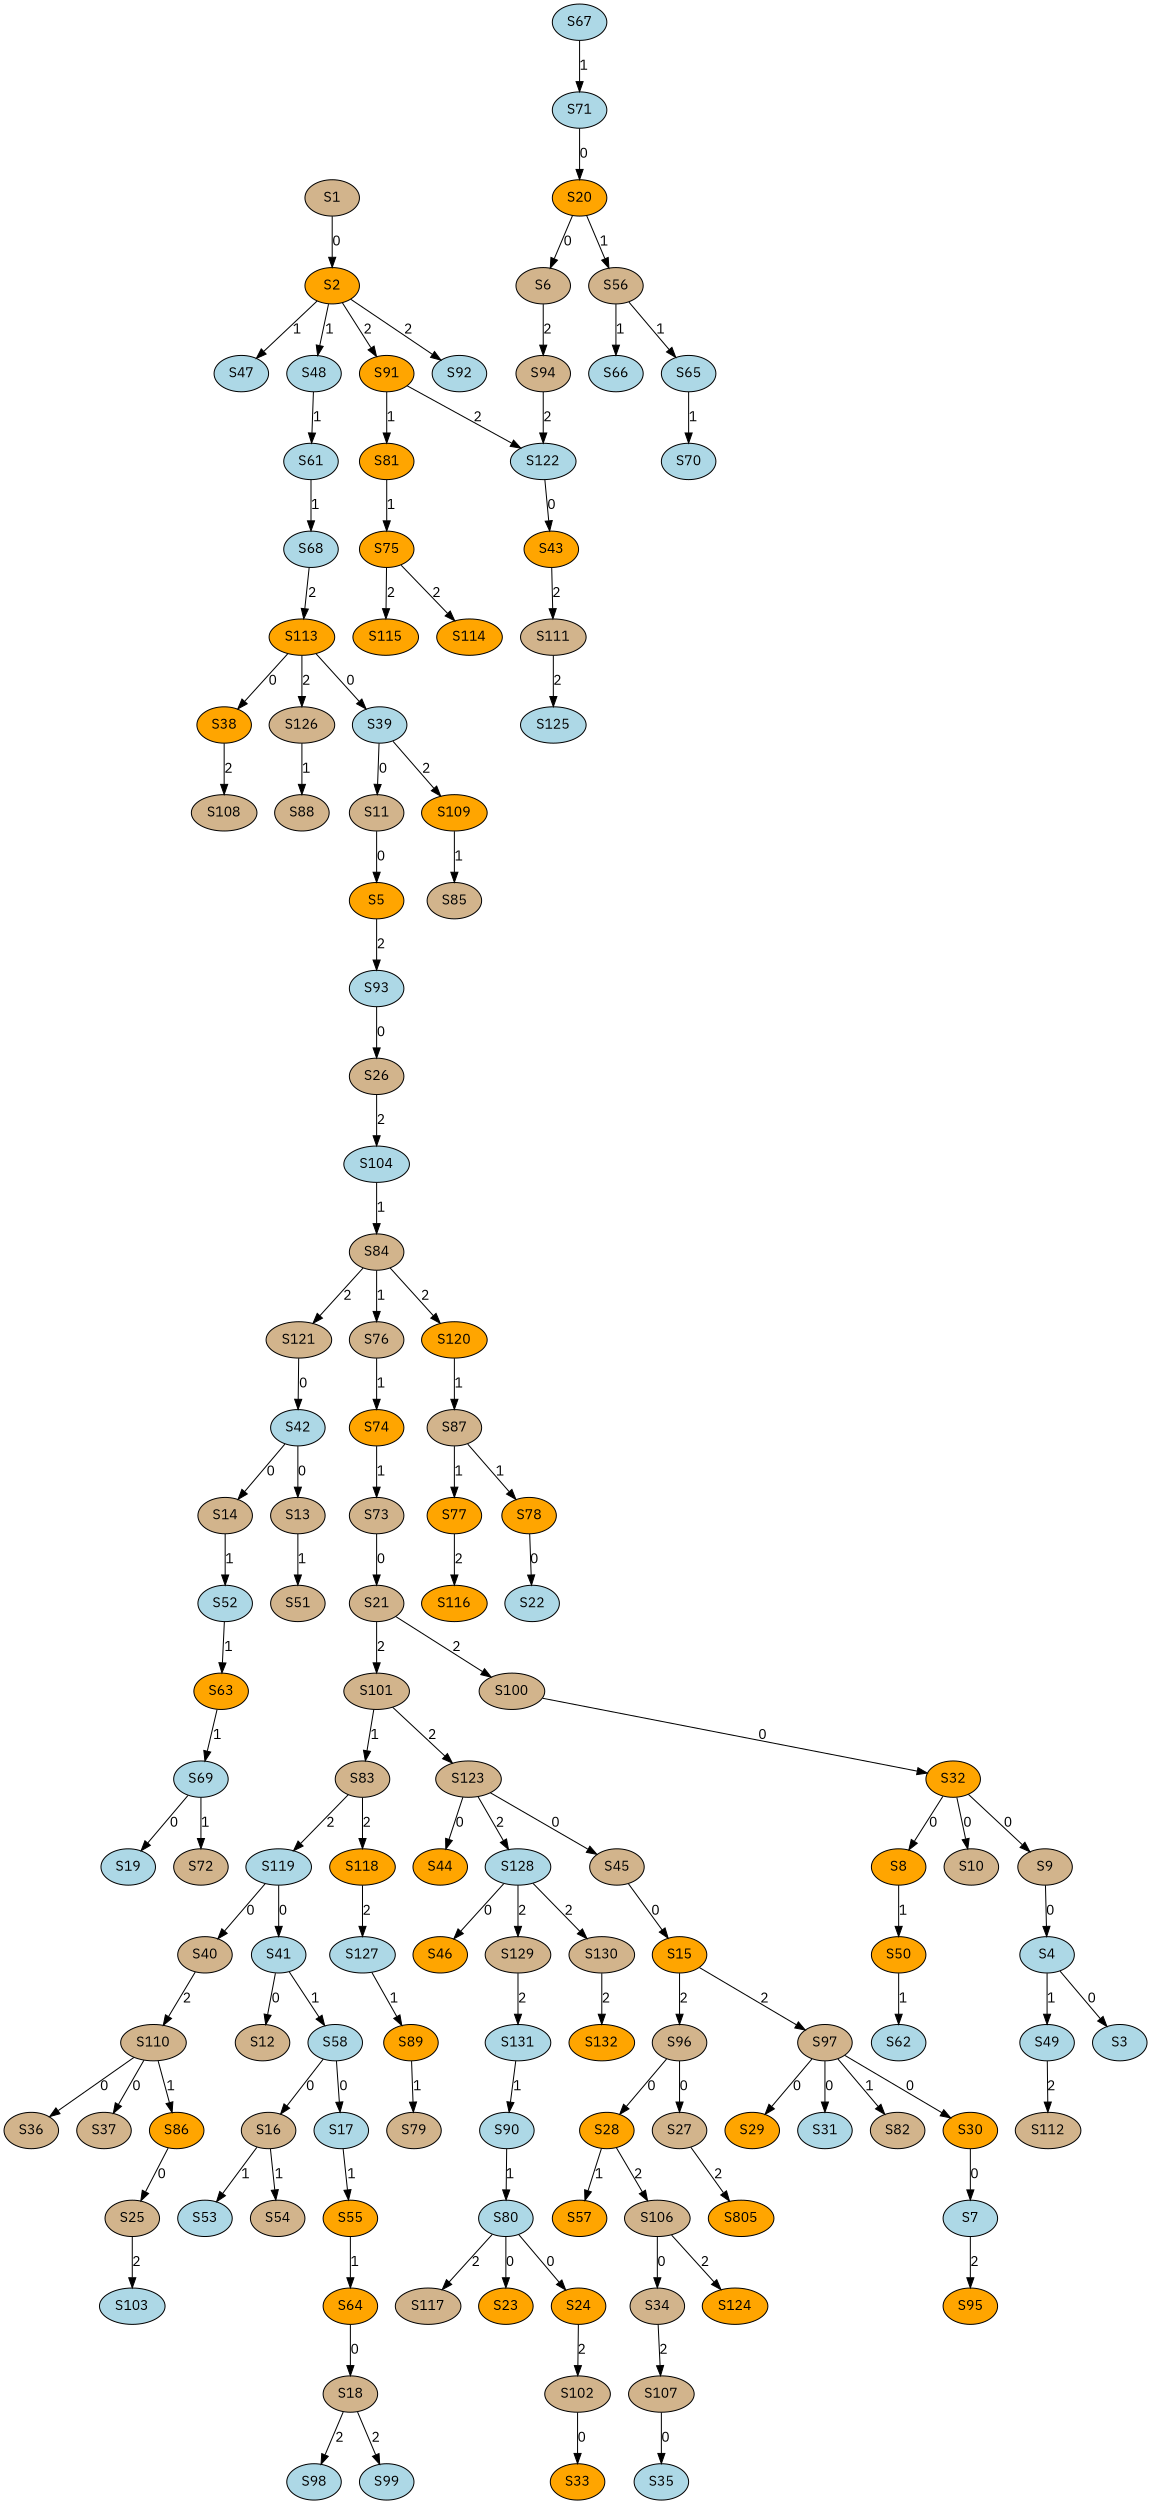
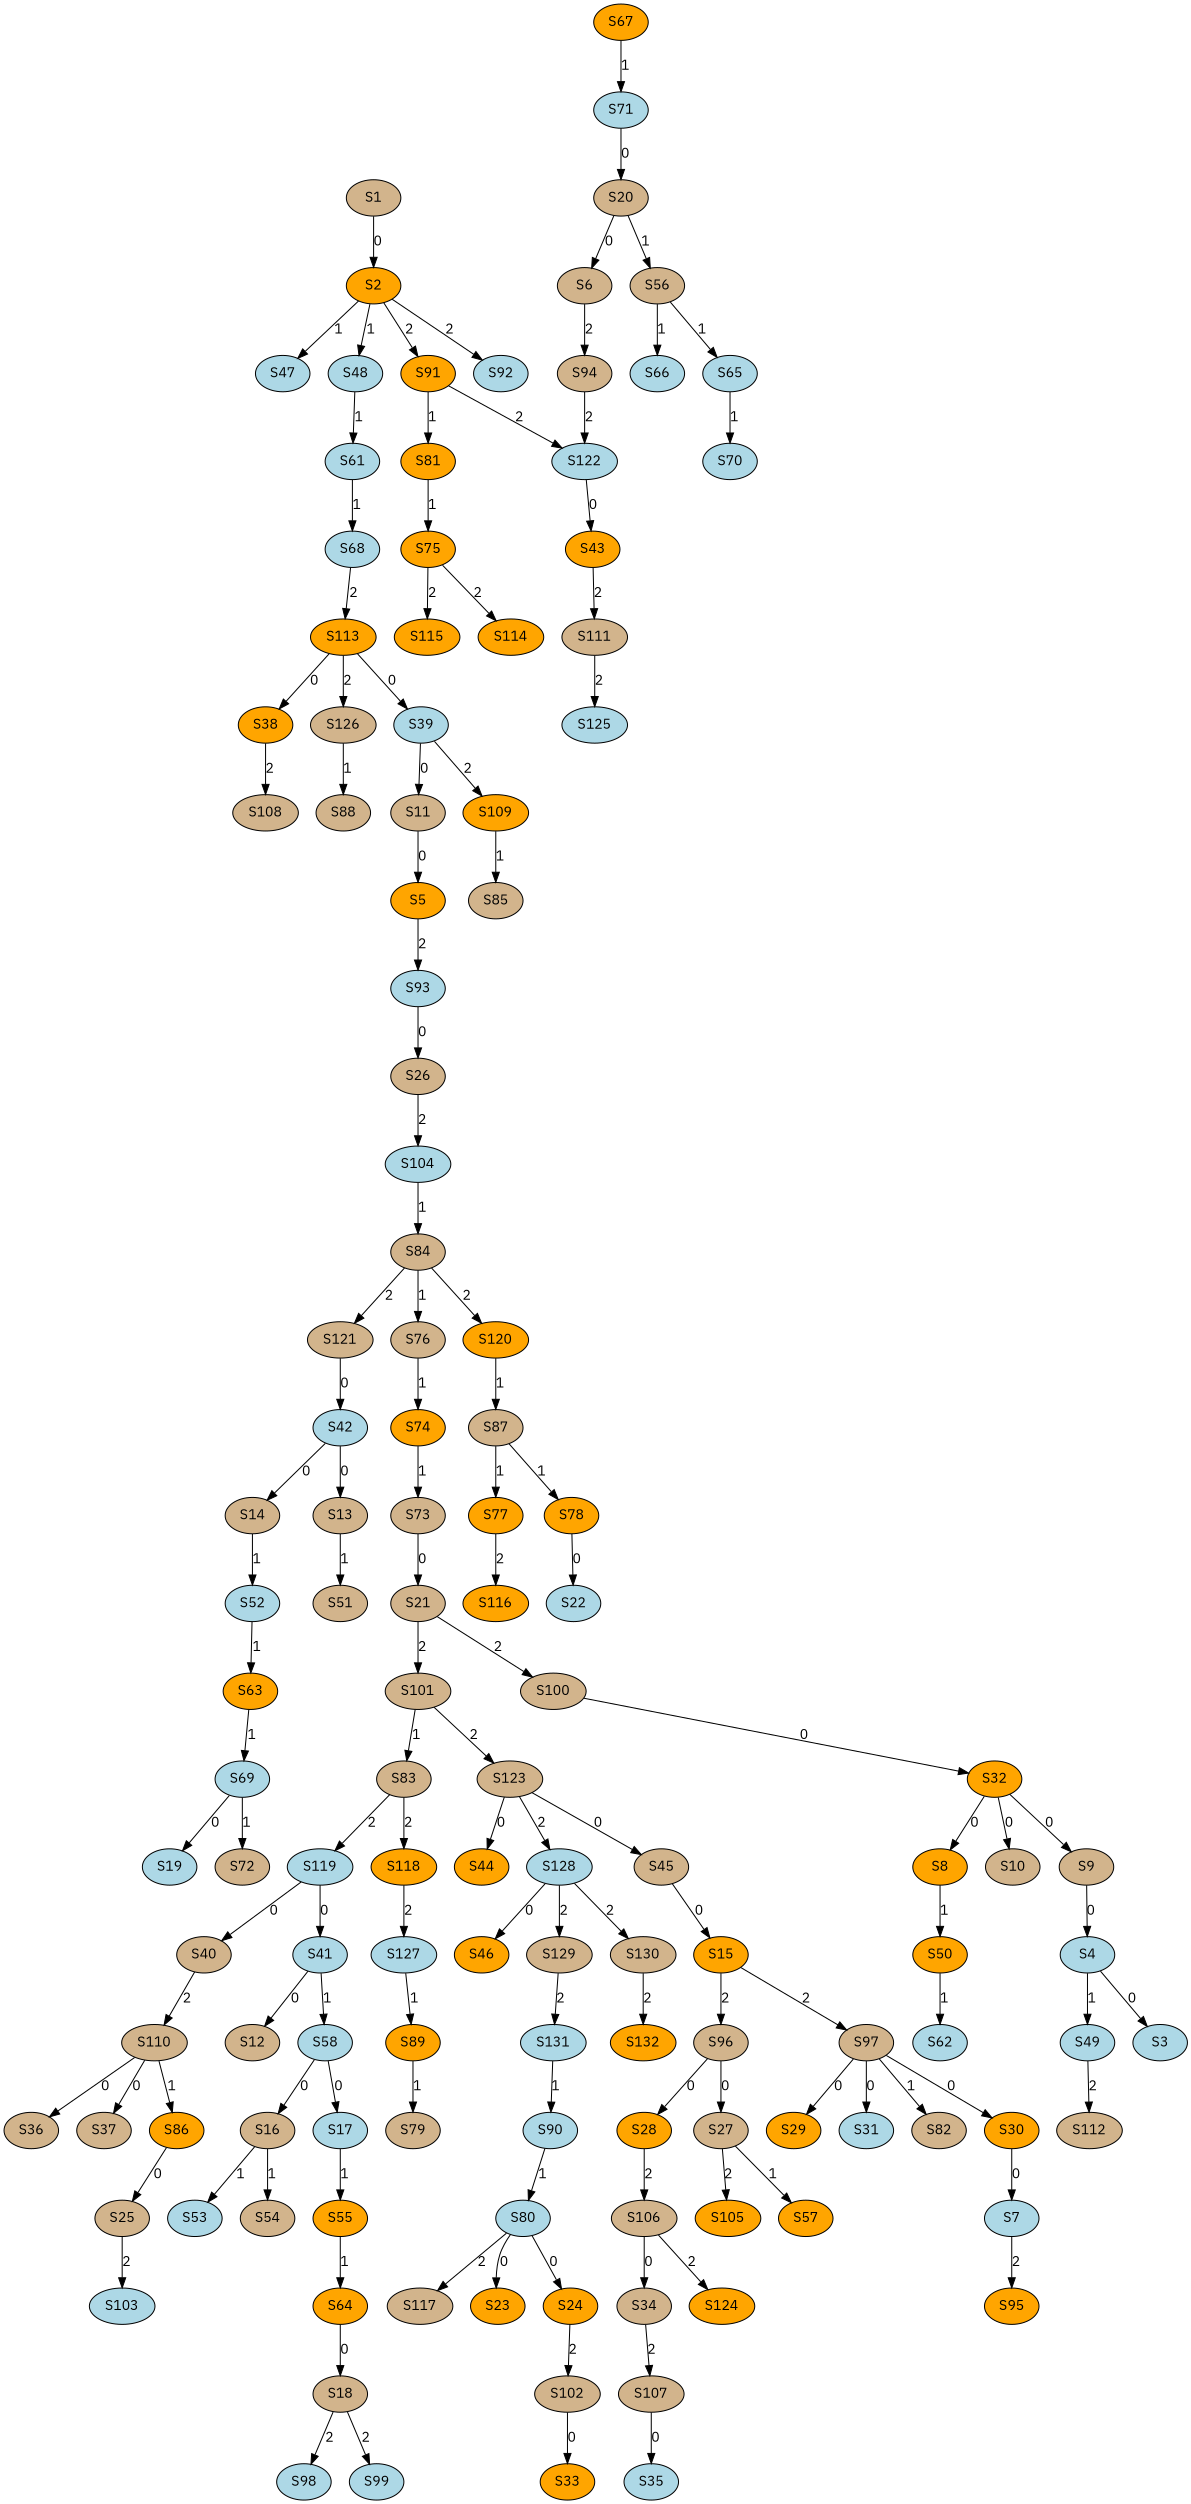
  strict digraph {
    fontname="IBM Plex Sans"
    node [fillcolor=tan fontname="IBM Plex Sans" style=filled]
    edge [fontname="IBM Plex Sans"]
    S2 [fillcolor=orange]
    S1
    S47 [fillcolor=lightblue]
    S48 [fillcolor=lightblue]
    S91 [fillcolor=orange]
    S92 [fillcolor=lightblue]
    S61 [fillcolor=lightblue]
    S122 [fillcolor=lightblue]
    S81 [fillcolor=orange]
    S4 [fillcolor=lightblue]
    S3 [fillcolor=lightblue]
    S49 [fillcolor=lightblue]
    S112
    S9
    S5 [fillcolor=orange]
    S11
    S93 [fillcolor=lightblue]
    S26
-   S20 [fillcolor=orange]
+   S20
    S6
    S56
    S94
    S65 [fillcolor=lightblue]
    S66 [fillcolor=lightblue]
    S30 [fillcolor=orange]
    S7 [fillcolor=lightblue]
    S95 [fillcolor=orange]
    S32 [fillcolor=orange]
    S8 [fillcolor=orange]
    S10
    S50 [fillcolor=orange]
    S62 [fillcolor=lightblue]
    S39 [fillcolor=lightblue]
    S109 [fillcolor=orange]
    S85
    S41 [fillcolor=lightblue]
    S12
    S58 [fillcolor=lightblue]
    S16
    S17 [fillcolor=lightblue]
    S42 [fillcolor=lightblue]
    S13
    S14
    S51
    S52 [fillcolor=lightblue]
    S63 [fillcolor=orange]
    S15 [fillcolor=orange]
    S45
    S96
    S97
    S27
    S28 [fillcolor=orange]
    S29 [fillcolor=orange]
    S31 [fillcolor=lightblue]
    S82
    S53 [fillcolor=lightblue]
    S54
    S55 [fillcolor=orange]
    S64 [fillcolor=orange]
    S18
    S98 [fillcolor=lightblue]
    S99 [fillcolor=lightblue]
    S69 [fillcolor=lightblue]
    S19 [fillcolor=lightblue]
    S72
    S71 [fillcolor=lightblue]
    S73
    S21
    S100
    S101
    S123
    S83
    S78 [fillcolor=orange]
    S22 [fillcolor=lightblue]
    S80 [fillcolor=lightblue]
    S23 [fillcolor=orange]
    S24 [fillcolor=orange]
    S117
    S102
    S33 [fillcolor=orange]
    S86 [fillcolor=orange]
    S25
    S103 [fillcolor=lightblue]
    S104 [fillcolor=lightblue]
    S84
    S57 [fillcolor=orange]
-   S105 [fillcolor=orange label=S805]
+   S105 [fillcolor=orange]
    S106
    S34
    S124 [fillcolor=orange]
    S107
    S35 [fillcolor=lightblue]
    S110
    S36
    S37
    S113 [fillcolor=orange]
    S38 [fillcolor=orange]
    S126
    S108
    S88
    S119 [fillcolor=lightblue]
    S40
    S121
    S43 [fillcolor=orange]
    S111
    S125 [fillcolor=lightblue]
    S44 [fillcolor=orange]
    S128 [fillcolor=lightblue]
    S46 [fillcolor=orange]
    S129
    S130
    S131 [fillcolor=lightblue]
    S132 [fillcolor=orange]
    S68 [fillcolor=lightblue]
    S70 [fillcolor=lightblue]
-   S67 [fillcolor=lightblue]
+   S67 [fillcolor=orange]
    S74 [fillcolor=orange]
    S76
    S75 [fillcolor=orange]
    S114 [fillcolor=orange]
    S115 [fillcolor=orange]
    S120 [fillcolor=orange]
    S87
    S77 [fillcolor=orange]
    S116 [fillcolor=orange]
    S89 [fillcolor=orange]
    S79
    S90 [fillcolor=lightblue]
    S118 [fillcolor=orange]
    S127 [fillcolor=lightblue]
    S2 -> S47 [label=1]
    S2 -> S48 [label=1]
    S2 -> S91 [label=2]
    S2 -> S92 [label=2]
    S1 -> S2 [label=0]
    S48 -> S61 [label=1]
    S91 -> S122 [label=2]
    S91 -> S81 [label=1]
    S61 -> S68 [label=1]
    S122 -> S43 [label=0]
    S81 -> S75 [label=1]
    S4 -> S3 [label=0]
    S4 -> S49 [label=1]
    S49 -> S112 [label=2]
    S9 -> S4 [label=0]
    S5 -> S93 [label=2]
    S11 -> S5 [label=0]
    S93 -> S26 [label=0]
    S26 -> S104 [label=2]
    S20 -> S6 [label=0]
    S20 -> S56 [label=1]
    S6 -> S94 [label=2]
    S56 -> S65 [label=1]
    S56 -> S66 [label=1]
    S94 -> S122 [label=2]
    S65 -> S70 [label=1]
    S30 -> S7 [label=0]
    S7 -> S95 [label=2]
    S32 -> S9 [label=0]
    S32 -> S8 [label=0]
    S32 -> S10 [label=0]
    S8 -> S50 [label=1]
    S50 -> S62 [label=1]
    S39 -> S11 [label=0]
    S39 -> S109 [label=2]
    S109 -> S85 [label=1]
    S41 -> S12 [label=0]
    S41 -> S58 [label=1]
    S58 -> S16 [label=0]
    S58 -> S17 [label=0]
    S16 -> S53 [label=1]
    S16 -> S54 [label=1]
    S17 -> S55 [label=1]
    S42 -> S13 [label=0]
    S42 -> S14 [label=0]
    S13 -> S51 [label=1]
    S14 -> S52 [label=1]
    S52 -> S63 [label=1]
    S63 -> S69 [label=1]
    S15 -> S96 [label=2]
    S15 -> S97 [label=2]
    S45 -> S15 [label=0]
    S96 -> S27 [label=0]
    S96 -> S28 [label=0]
    S97 -> S30 [label=0]
    S97 -> S29 [label=0]
    S97 -> S31 [label=0]
    S97 -> S82 [label=1]
-   S28 -> S57 [label=1]
+   S27 -> S57 [label=1]
    S27 -> S105 [label=2]
    S28 -> S106 [label=2]
    S55 -> S64 [label=1]
    S64 -> S18 [label=0]
    S18 -> S98 [label=2]
    S18 -> S99 [label=2]
    S69 -> S19 [label=0]
    S69 -> S72 [label=1]
    S71 -> S20 [label=0]
    S73 -> S21 [label=0]
    S21 -> S100 [label=2]
    S21 -> S101 [label=2]
    S100 -> S32 [label=0]
    S101 -> S123 [label=2]
    S101 -> S83 [label=1]
    S123 -> S45 [label=0]
    S123 -> S44 [label=0]
    S123 -> S128 [label=2]
    S83 -> S119 [label=2]
    S83 -> S118 [label=2]
    S78 -> S22 [label=0]
    S80 -> S23 [label=0]
    S80 -> S24 [label=0]
    S80 -> S117 [label=2]
    S24 -> S102 [label=2]
    S102 -> S33 [label=0]
    S86 -> S25 [label=0]
    S25 -> S103 [label=2]
    S104 -> S84 [label=1]
    S84 -> S121 [label=2]
    S84 -> S76 [label=1]
    S84 -> S120 [label=2]
    S106 -> S34 [label=0]
    S106 -> S124 [label=2]
    S34 -> S107 [label=2]
    S107 -> S35 [label=0]
    S110 -> S86 [label=1]
    S110 -> S36 [label=0]
    S110 -> S37 [label=0]
    S113 -> S39 [label=0]
    S113 -> S38 [label=0]
    S113 -> S126 [label=2]
    S38 -> S108 [label=2]
    S126 -> S88 [label=1]
    S119 -> S41 [label=0]
    S119 -> S40 [label=0]
    S40 -> S110 [label=2]
    S121 -> S42 [label=0]
    S43 -> S111 [label=2]
    S111 -> S125 [label=2]
    S128 -> S46 [label=0]
    S128 -> S129 [label=2]
    S128 -> S130 [label=2]
    S129 -> S131 [label=2]
    S130 -> S132 [label=2]
    S131 -> S90 [label=1]
    S68 -> S113 [label=2]
    S67 -> S71 [label=1]
    S74 -> S73 [label=1]
    S76 -> S74 [label=1]
    S75 -> S114 [label=2]
    S75 -> S115 [label=2]
    S120 -> S87 [label=1]
    S87 -> S78 [label=1]
    S87 -> S77 [label=1]
    S77 -> S116 [label=2]
    S89 -> S79 [label=1]
    S90 -> S80 [label=1]
    S118 -> S127 [label=2]
    S127 -> S89 [label=1]
  }
